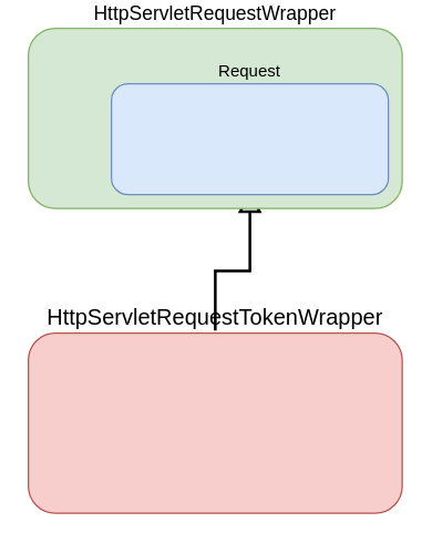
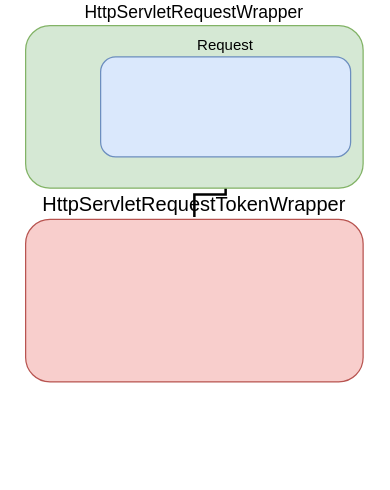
  <mxCell id="0" />
  <mxCell id="1" parent="0" />
  <mxCell id="2" style="edgeStyle=orthogonalEdgeStyle;rounded=0;orthogonalLoop=1;jettySize=auto;html=1;fontSize=16;endArrow=block;endFill=0;strokeWidth=2;endSize=12;targetPerimeterSpacing=-4;jumpSize=7;jumpStyle=none;sourcePerimeterSpacing=2;startSize=9;" edge="1" parent="1" source="3" target="5"><mxGeometry relative="1" as="geometry" /></mxCell>
- <mxCell id="3" value="HttpServletRequestTokenWrapper" style="rounded=1;whiteSpace=wrap;html=1;fontSize=16;fillColor=#f8cecc;strokeColor=#b85450;labelPosition=center;verticalLabelPosition=top;align=center;verticalAlign=bottom;" vertex="1" parent="1"><mxGeometry x="20" y="240" width="270" height="130" as="geometry" /></mxCell>
+ <mxCell id="3" value="HttpServletRequestTokenWrapper" style="rounded=1;whiteSpace=wrap;html=1;fontSize=16;fillColor=#f8cecc;strokeColor=#b85450;labelPosition=center;verticalLabelPosition=top;align=center;verticalAlign=bottom;" vertex="1" parent="1"><mxGeometry x="20" y="175" width="270" height="130" as="geometry" /></mxCell>
  <mxCell id="4" value="HttpServletRequestWrapper" style="rounded=1;whiteSpace=wrap;html=1;labelPosition=center;verticalLabelPosition=top;align=center;verticalAlign=bottom;fillColor=#d5e8d4;strokeColor=#82b366;fontSize=14;" vertex="1" parent="1"><mxGeometry x="20" y="20" width="270" height="130" as="geometry" /></mxCell>
- <mxCell id="5" value="Request" style="rounded=1;whiteSpace=wrap;html=1;labelPosition=center;verticalLabelPosition=top;align=center;verticalAlign=bottom;fillColor=#dae8fc;strokeColor=#6c8ebf;" vertex="1" parent="1"><mxGeometry x="80" y="60" width="200" height="80" as="geometry" /></mxCell>
+ <mxCell id="5" value="Request" style="rounded=1;whiteSpace=wrap;html=1;labelPosition=center;verticalLabelPosition=top;align=center;verticalAlign=bottom;fillColor=#dae8fc;strokeColor=#6c8ebf;" vertex="1" parent="1"><mxGeometry x="80" y="45" width="200" height="80" as="geometry" /></mxCell>
